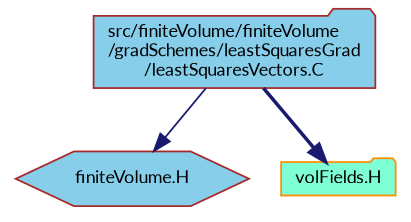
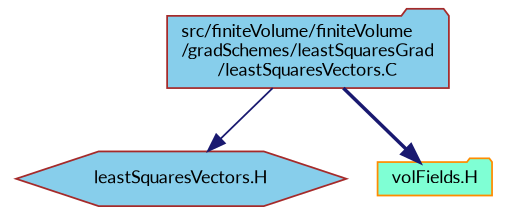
  digraph {
    fontname=Lato
    node [color=brown fillcolor=skyblue fontname=Lato fontsize=10 shape=folder style=filled]
    edge [color=midnightblue fontname=Lato fontsize=10 labelfontname=FreeSans labelfontsize=10]
    n1 [fontcolor=black height=0.2 label="src/finiteVolume/finiteVolume\l/gradSchemes/leastSquaresGrad\l/leastSquaresVectors.C" width=0.4]
-   n2 [height=0.2 label="finiteVolume.H" shape=hexagon width=0.4]
+   n2 [height=0.2 label="leastSquaresVectors.H" shape=hexagon width=0.4]
    n3 [color=darkorange height=0.2 label="volFields.H" width=0.4 fillcolor=aquamarine]
    n1 -> n2 [style=solid]
    n1 -> n3 [style=bold]
  }
